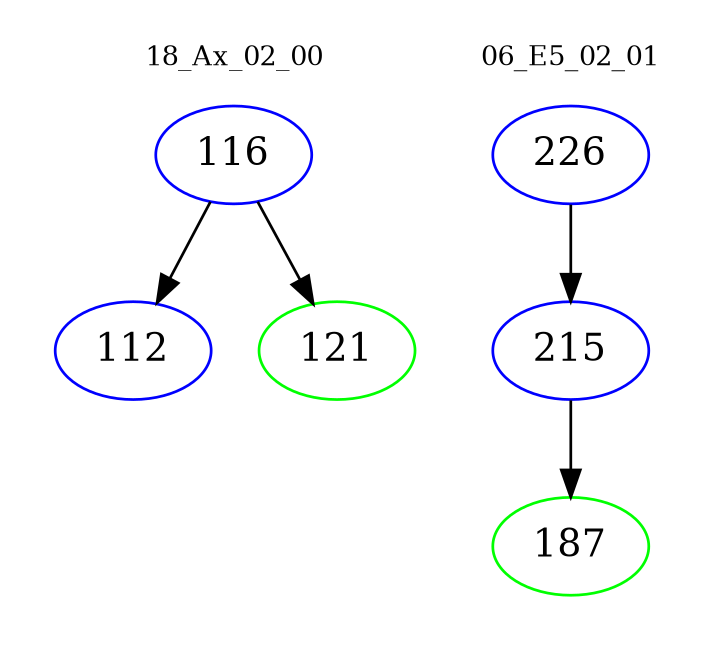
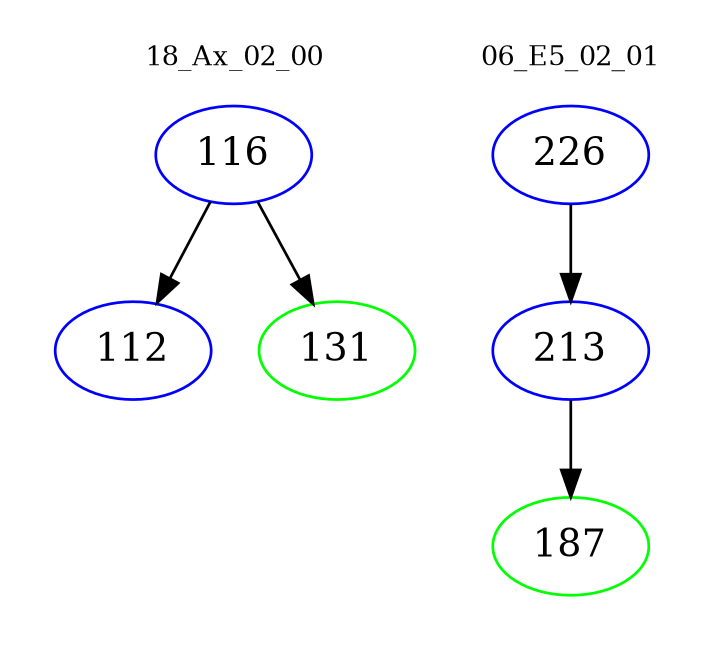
  digraph {
    node [color=blue]
    edge [color=black]
    n1 [label=116]
    n2 [label=112]
-   n3 [color=green label=121]
-   n4 [label=215]
+   n3 [color=green label=131]
+   n4 [label=213]
    n5 [color=green label=187]
    n6 [label=226]
    subgraph cluster_1 {
      color=white
      fontsize=10
      label="18_Ax_02_00"
      n1
      n2
      n3
    }
    subgraph cluster_2 {
      color=white
      fontsize=10
      label="06_E5_02_01"
      n4
      n5
      n6
    }
    n1 -> n2
    n1 -> n3
    n4 -> n5
    n6 -> n4
  }
